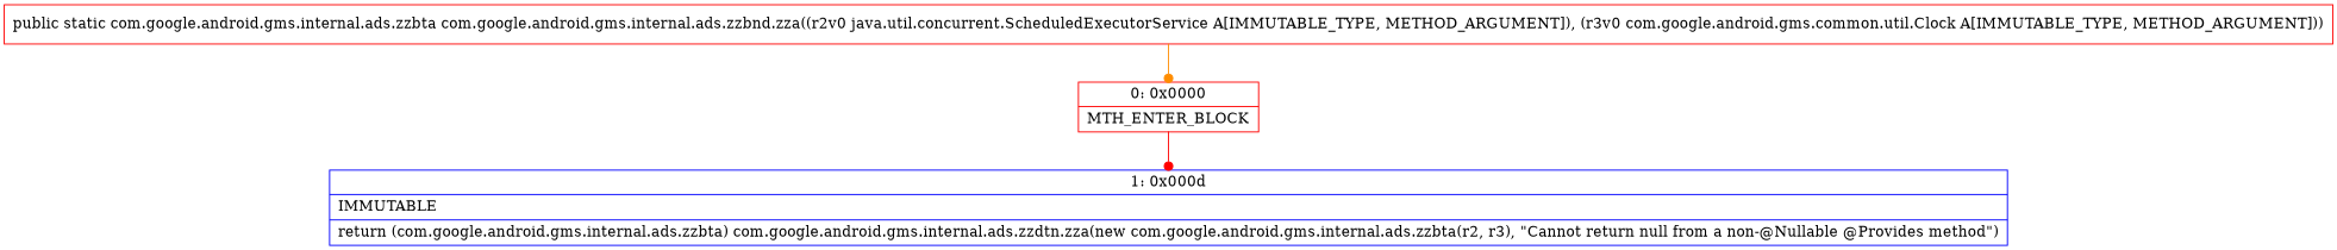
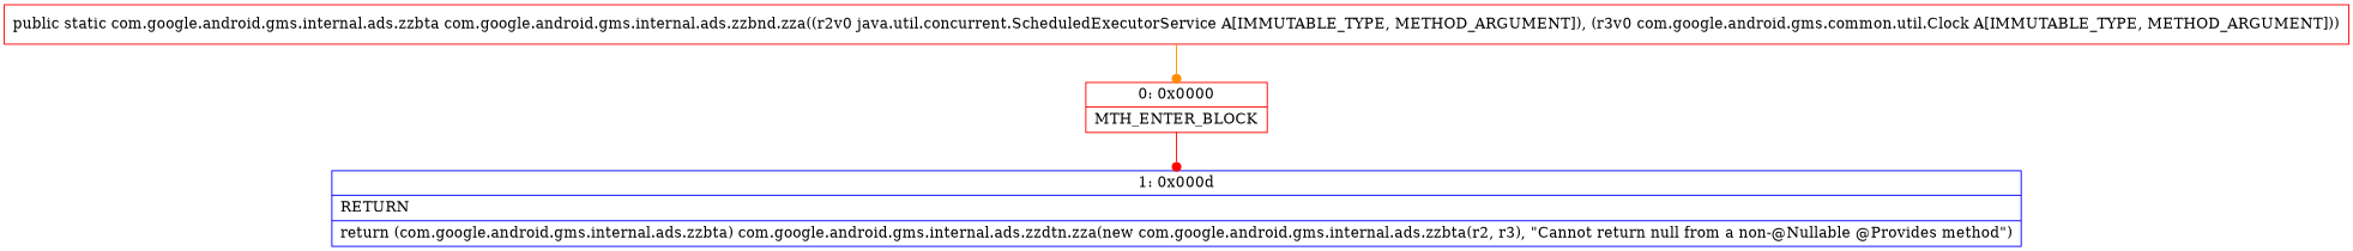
  digraph {
    node [shape=record color=red]
    edge [arrowhead=dot]
    n1 [label="{0\:\ 0x0000|MTH_ENTER_BLOCK\l}"]
-   n2 [label="{1\:\ 0x000d|IMMUTABLE\l|return (com.google.android.gms.internal.ads.zzbta) com.google.android.gms.internal.ads.zzdtn.zza(new com.google.android.gms.internal.ads.zzbta(r2, r3), \"Cannot return null from a non\-@Nullable @Provides method\")\l}" color=blue]
+   n2 [label="{1\:\ 0x000d|RETURN\l|return (com.google.android.gms.internal.ads.zzbta) com.google.android.gms.internal.ads.zzdtn.zza(new com.google.android.gms.internal.ads.zzbta(r2, r3), \"Cannot return null from a non\-@Nullable @Provides method\")\l}" color=blue]
    n3 [label="{public static com.google.android.gms.internal.ads.zzbta com.google.android.gms.internal.ads.zzbnd.zza((r2v0 java.util.concurrent.ScheduledExecutorService A[IMMUTABLE_TYPE, METHOD_ARGUMENT]), (r3v0 com.google.android.gms.common.util.Clock A[IMMUTABLE_TYPE, METHOD_ARGUMENT])) }"]
    n1 -> n2 [color=red]
    n3 -> n1 [color=darkorange]
  }
